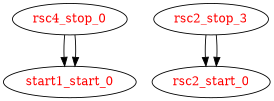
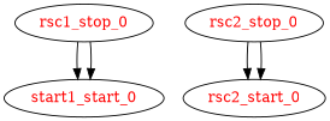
  digraph {
    node [fontcolor=red]
    n1 [label=start1_start_0]
-   rsc1_stop_0 [label=rsc4_stop_0]
-   rsc2_stop_0 [label=rsc2_stop_3]
+   rsc1_stop_0
+   rsc2_stop_0
    rsc2_start_0
    rsc1_stop_0 -> n1
    rsc1_stop_0 -> n1
    rsc2_stop_0 -> rsc2_start_0
    rsc2_stop_0 -> rsc2_start_0
  }
